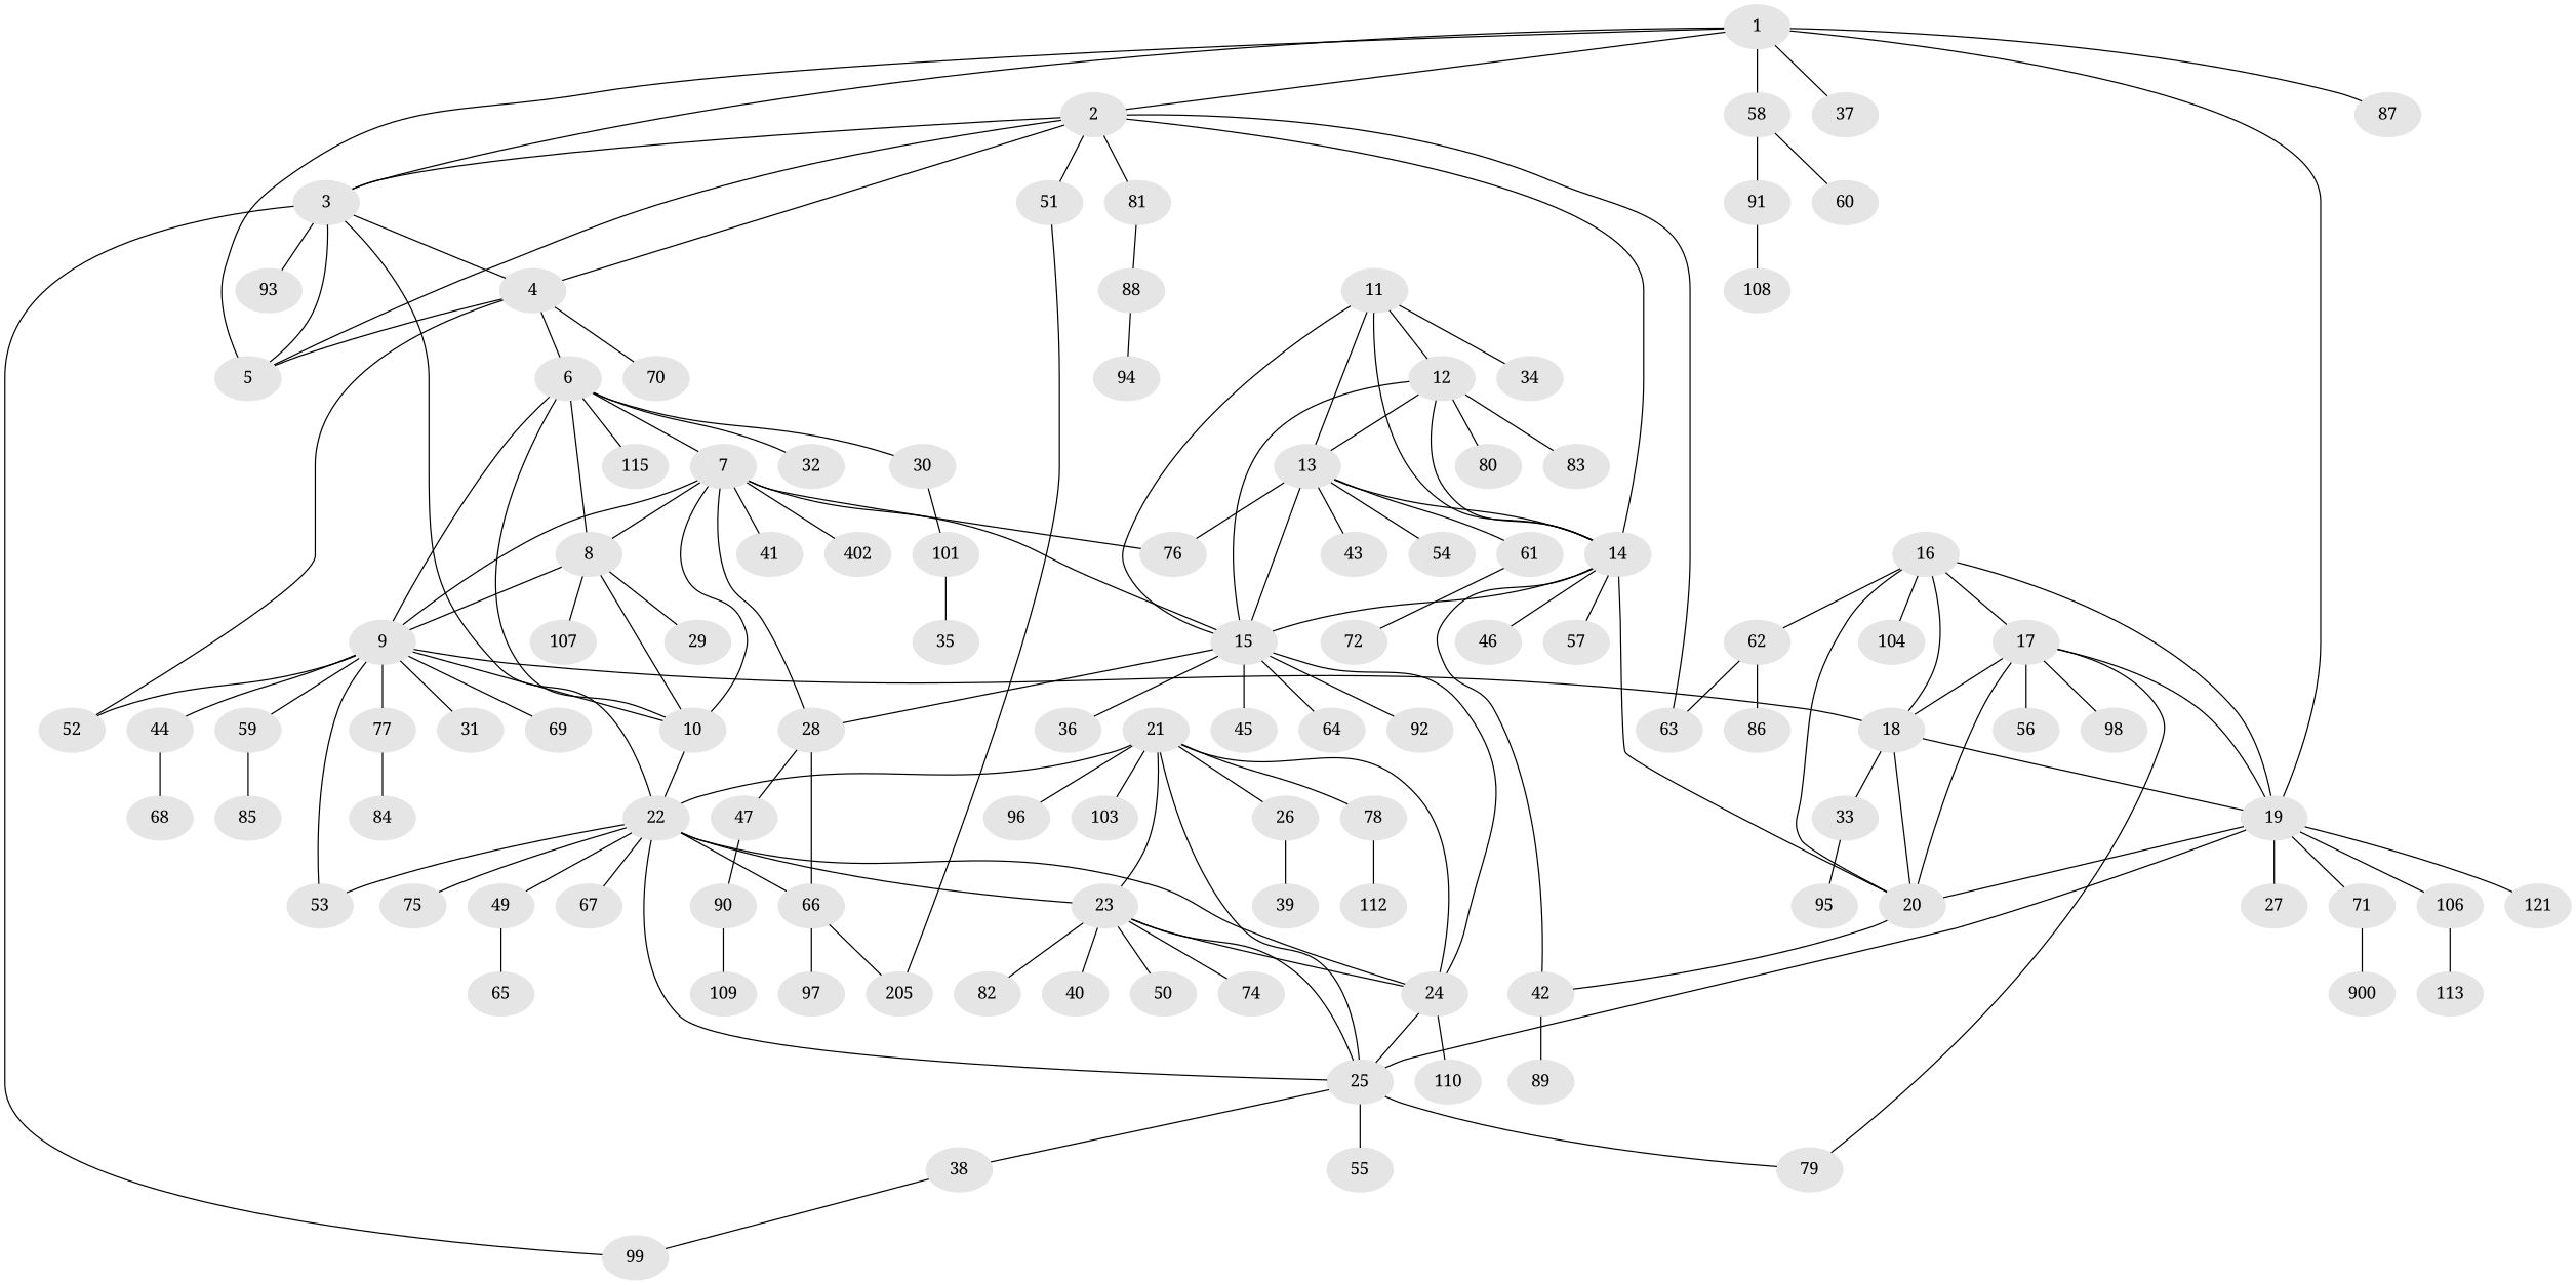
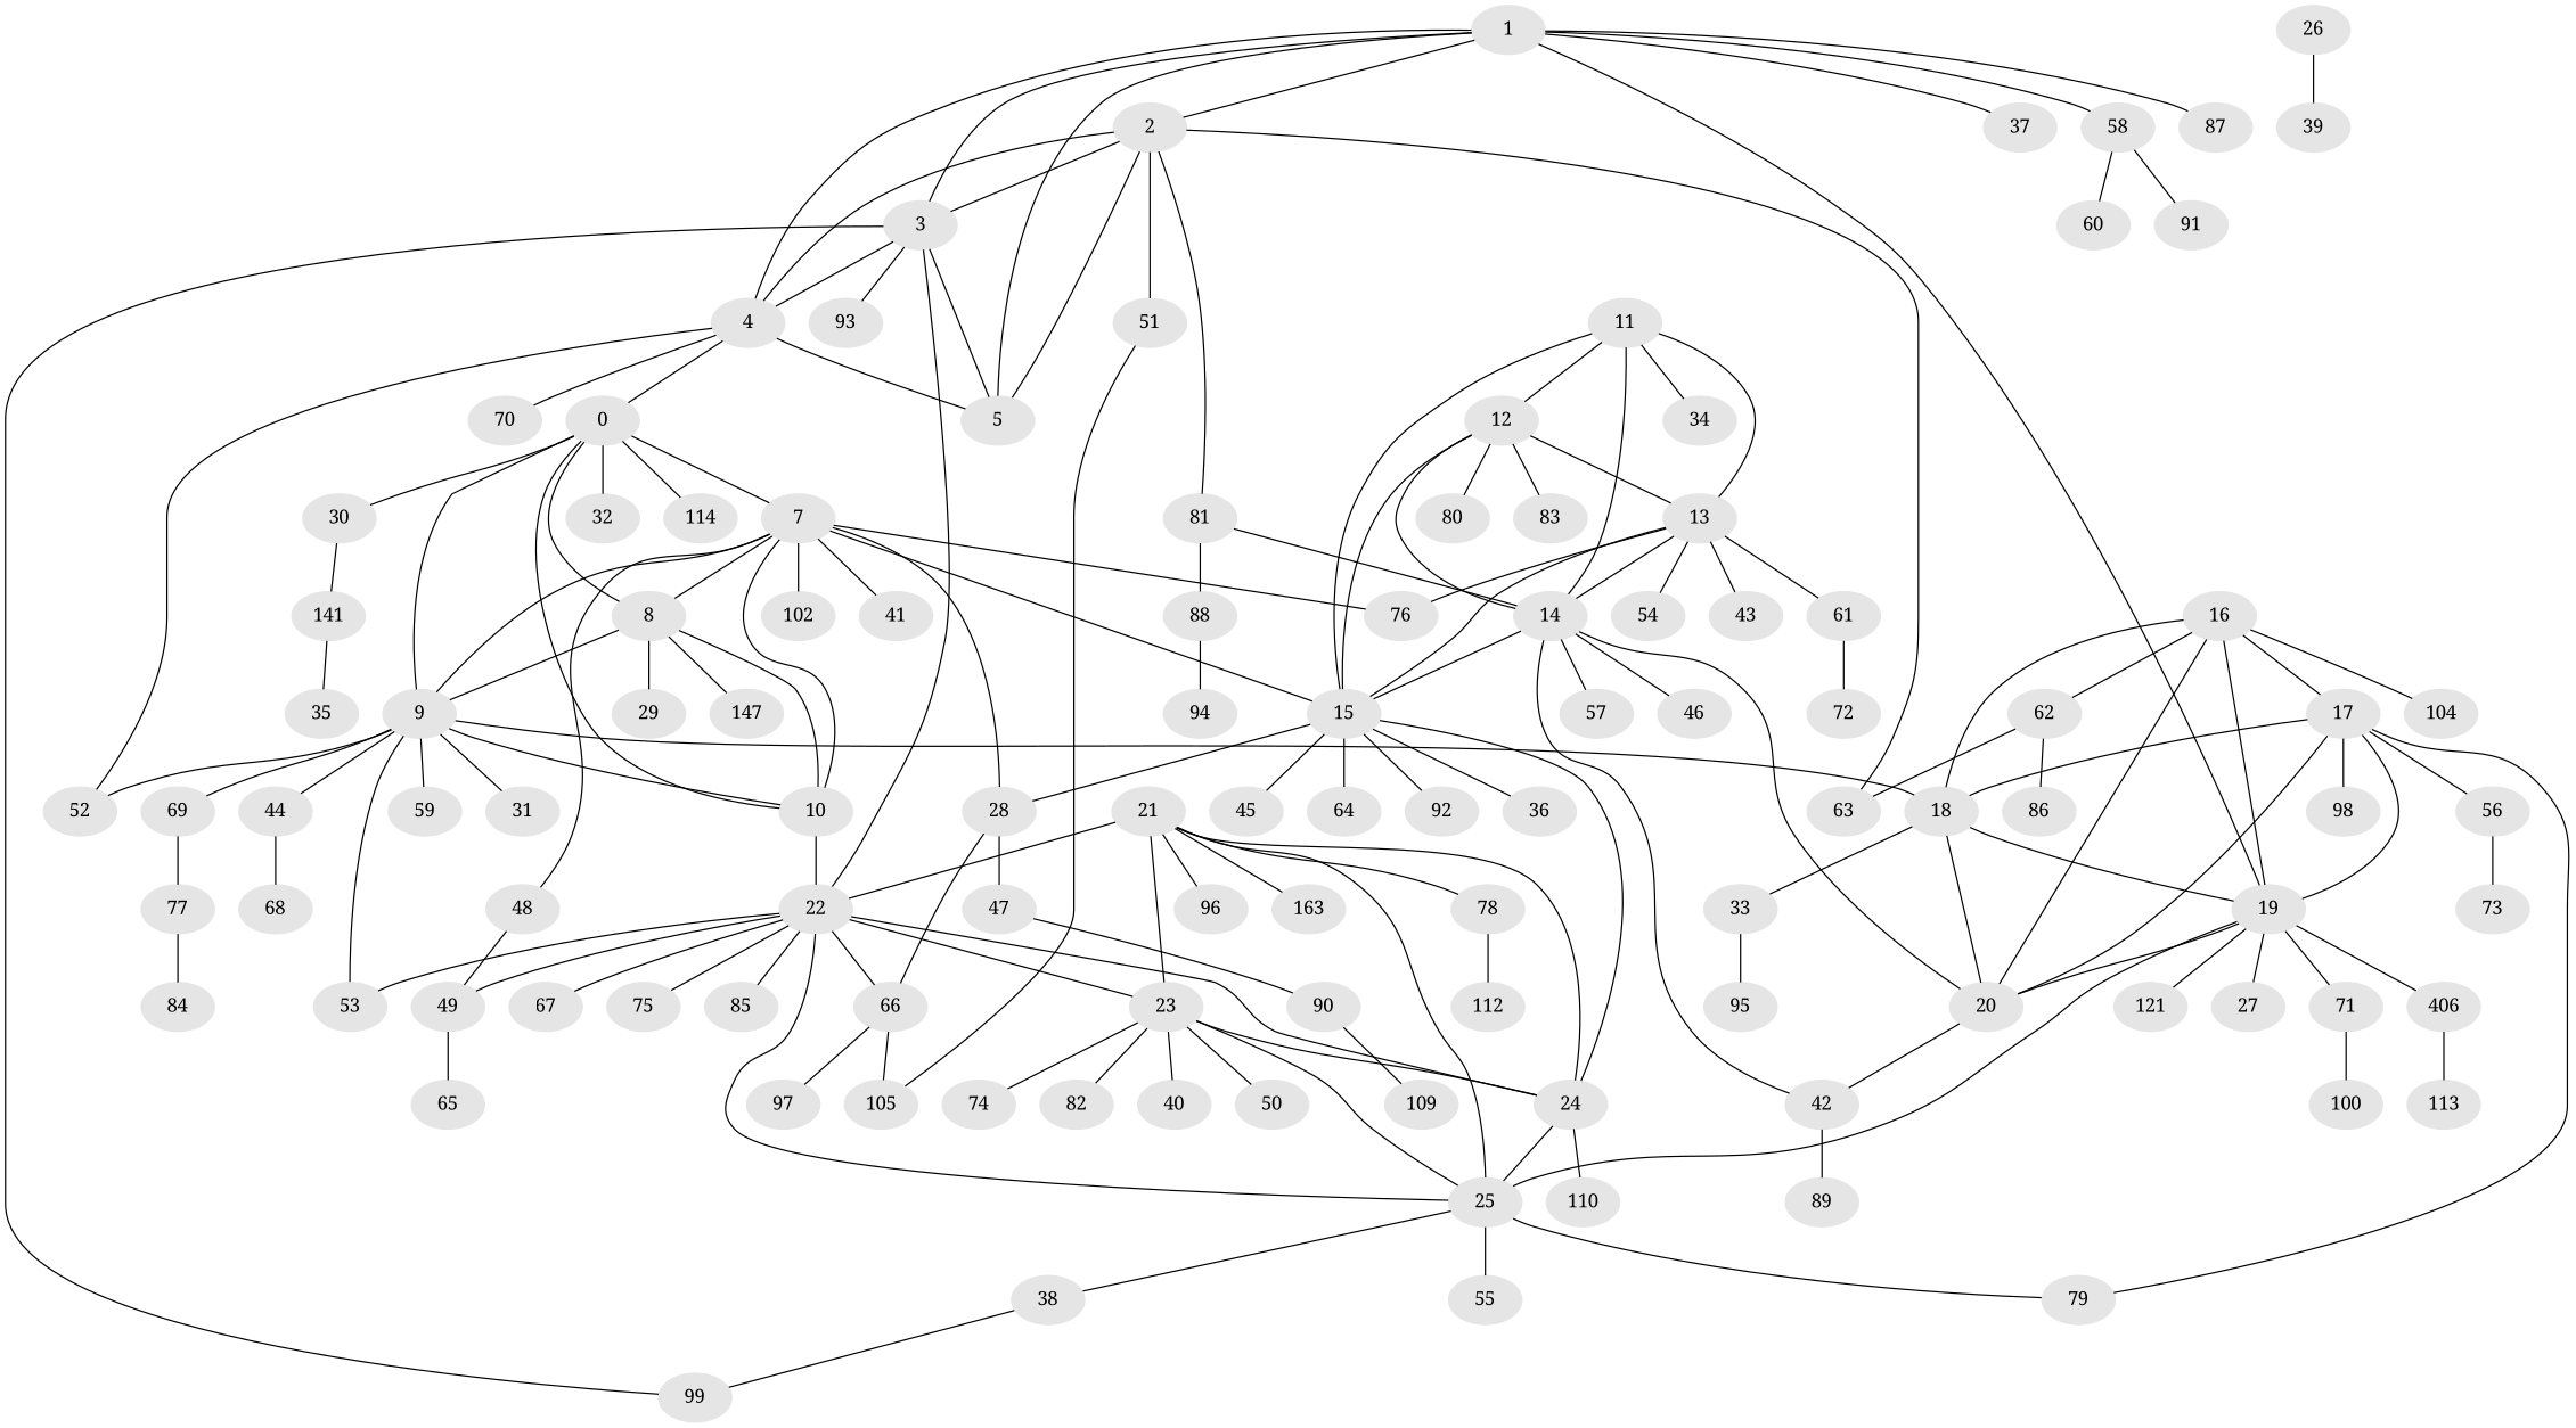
  graph {
    fontname="Noto Serif"
    node [color=gray90 fontname="Noto Serif" style=filled]
    edge [fontname="Noto Serif"]
    1
    2
    3
    4
    5
    19
    37
    58
    87
    14
    51
    63
    81
    22
    93
    99
-   6
+   6 [label=0]
    52
    70
    20
    25
    27
    71
-   106
+   106 [label=406]
    n25 [label=121]
    60
    91
    15
    42
    46
    57
-   105 [label=205]
+   105
    88
    53
    24
    23
    49
    66
    67
    75
    85
    7
    8
    9
    10
    30
    32
-   114 [label=115]
+   114
    28
    41
+   48
    76
-   102 [label=402]
+   102
    29
-   107
+   107 [label=147]
    18
    31
    44
    59
    69
    77
-   101
+   101 [label=141]
    36
    45
    64
    92
    47
    33
    68
    84
    11
    12
    13
    34
    80
    83
    43
    54
    61
    72
    89
    110
    16
    17
    62
    104
    56
    79
    98
    86
+   73
    95
    38
    55
-   100 [label=900]
+   100
    113
    21
    26
    78
    96
-   103
+   103 [label=163]
    40
    50
    74
    82
    39
    112
    65
    97
    90
    35
    109
-   108
    94
    1 -- 2
    1 -- 3
+   1 -- 4
    1 -- 5
    1 -- 19
    1 -- 37
    1 -- 58
    1 -- 87
    2 -- 3
    2 -- 4
    2 -- 5
-   2 -- 14
+   81 -- 14
    2 -- 51
    2 -- 63
    2 -- 81
    3 -- 4
    3 -- 5
    3 -- 22
    3 -- 93
    3 -- 99
    4 -- 5
    4 -- 6
    4 -- 52
    4 -- 70
    19 -- 20
    19 -- 25
    19 -- 27
    19 -- 71
    19 -- 106
    19 -- n25
    58 -- 60
    58 -- 91
    14 -- 20
    14 -- 15
    14 -- 42
    14 -- 46
    14 -- 57
    51 -- 105
    81 -- 88
    22 -- 25
    22 -- 53
    22 -- 24
    22 -- 23
    22 -- 49
    22 -- 66
    22 -- 67
    22 -- 75
-   59 -- 85
+   22 -- 85
    6 -- 7
    6 -- 8
    6 -- 9
    6 -- 10
    6 -- 30
    6 -- 32
    6 -- 114
    20 -- 42
    25 -- 79
    25 -- 38
    25 -- 55
    71 -- 100
    106 -- 113
-   91 -- 108
    15 -- 24
    15 -- 28
    15 -- 36
    15 -- 45
    15 -- 64
    15 -- 92
    42 -- 89
    88 -- 94
    24 -- 25
    24 -- 110
    23 -- 25
    23 -- 24
    23 -- 40
    23 -- 50
    23 -- 74
    23 -- 82
    49 -- 65
    66 -- 105
    66 -- 97
    7 -- 15
    7 -- 8
    7 -- 9
    7 -- 10
    7 -- 28
    7 -- 41
+   7 -- 48
    7 -- 76
    7 -- 102
    8 -- 9
    8 -- 10
    8 -- 29
    8 -- 107
    9 -- 52
    9 -- 53
    9 -- 10
    9 -- 18
    9 -- 31
    9 -- 44
    9 -- 59
    9 -- 69
-   9 -- 77
+   69 -- 77
    10 -- 22
    30 -- 101
    28 -- 66
    28 -- 47
+   48 -- 49
    18 -- 19
    18 -- 20
    18 -- 33
    44 -- 68
    77 -- 84
    101 -- 35
    47 -- 90
    33 -- 95
    11 -- 14
    11 -- 15
    11 -- 12
    11 -- 13
    11 -- 34
    12 -- 14
    12 -- 15
    12 -- 13
    12 -- 80
    12 -- 83
    13 -- 14
    13 -- 15
    13 -- 76
    13 -- 43
    13 -- 54
    13 -- 61
    61 -- 72
    16 -- 19
    16 -- 20
    16 -- 18
    16 -- 17
    16 -- 62
    16 -- 104
    17 -- 19
    17 -- 20
    17 -- 18
    17 -- 56
    17 -- 79
    17 -- 98
    62 -- 63
    62 -- 86
+   56 -- 73
    38 -- 99
    21 -- 22
    21 -- 25
    21 -- 24
    21 -- 23
-   21 -- 26
    21 -- 78
    21 -- 96
    21 -- 103
    26 -- 39
    78 -- 112
    90 -- 109
  }
